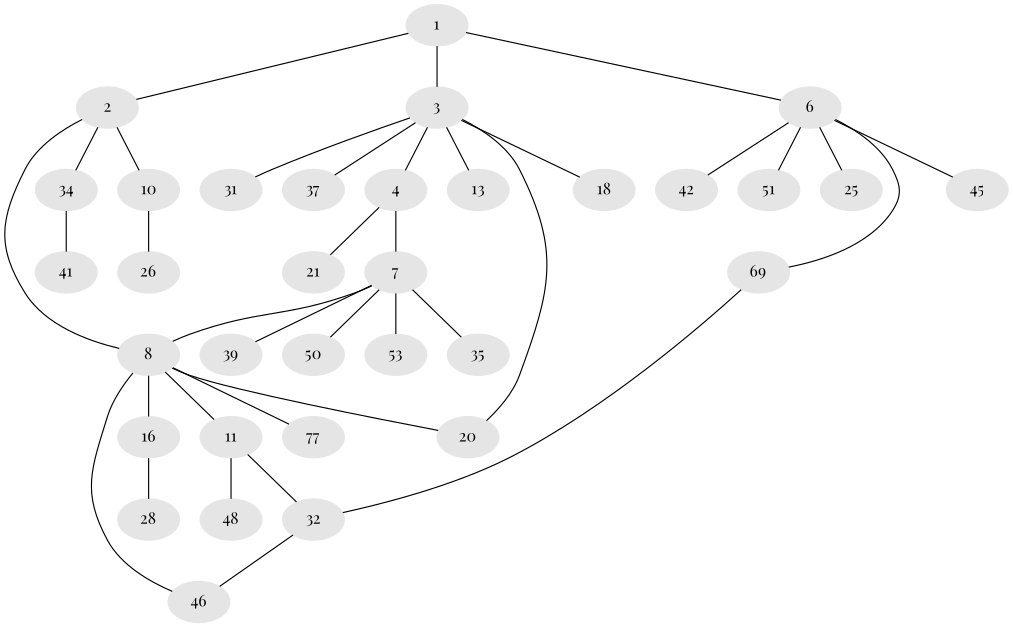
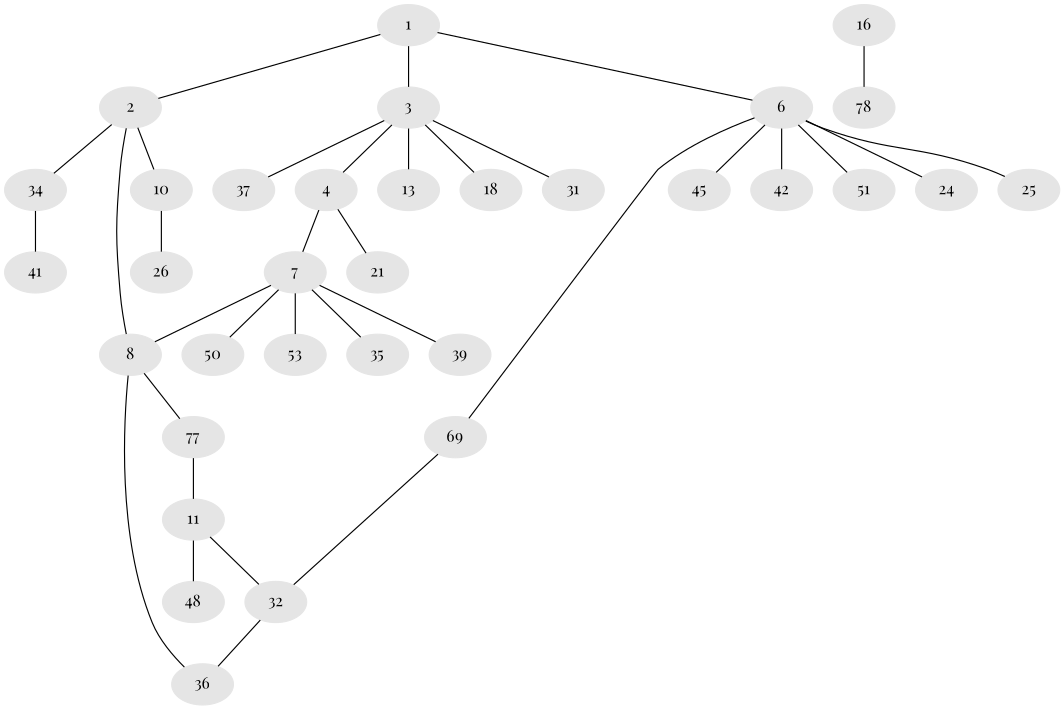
  graph {
    fontname="Playfair Display"
    node [color=gray90 fontname="Playfair Display" style=filled]
    edge [fontname="Playfair Display"]
    1 [super="+33"]
    2 [super="+14"]
    3 [super="+5"]
    6 [super="+46"]
    8 [super="+9"]
    10 [super="+15"]
    34 [super="+40"]
    4 [super="+12"]
    13
    18
-   20 [super="+22"]
    31
    37
+   24
    25
    n16 [label=69]
    45
    n18 [label=42]
    51
    11 [super="+30"]
    16 [super="+19"]
    n22 [label=77]
-   36 [super="+44" label=46]
+   36 [super="+44"]
    26
    41 [super="+52"]
    7 [super="+23"]
    21 [super="+42"]
    35
    39 [super="+43"]
    50
    53
    32 [super="+38"]
    48
-   28 [super="+49"]
+   28 [super="+49" label=78]
    1 -- 2
    1 -- 3
    1 -- 6
    2 -- 8
    2 -- 10
    2 -- 34
    3 -- 4
    3 -- 13
    3 -- 18
-   3 -- 20
    3 -- 31
    3 -- 37
+   6 -- 24
    6 -- 25
    6 -- n16
    6 -- 45
    6 -- n18
    6 -- 51
-   8 -- 20
-   8 -- 11
-   8 -- 16
+   n22 -- 11
    8 -- n22
    8 -- 36
    10 -- 26
    34 -- 41
    4 -- 7
    4 -- 21
    n16 -- 32
    11 -- 32
    11 -- 48
    16 -- 28
    7 -- 8
    7 -- 35
    7 -- 39
    7 -- 50
    7 -- 53
    32 -- 36
  }
